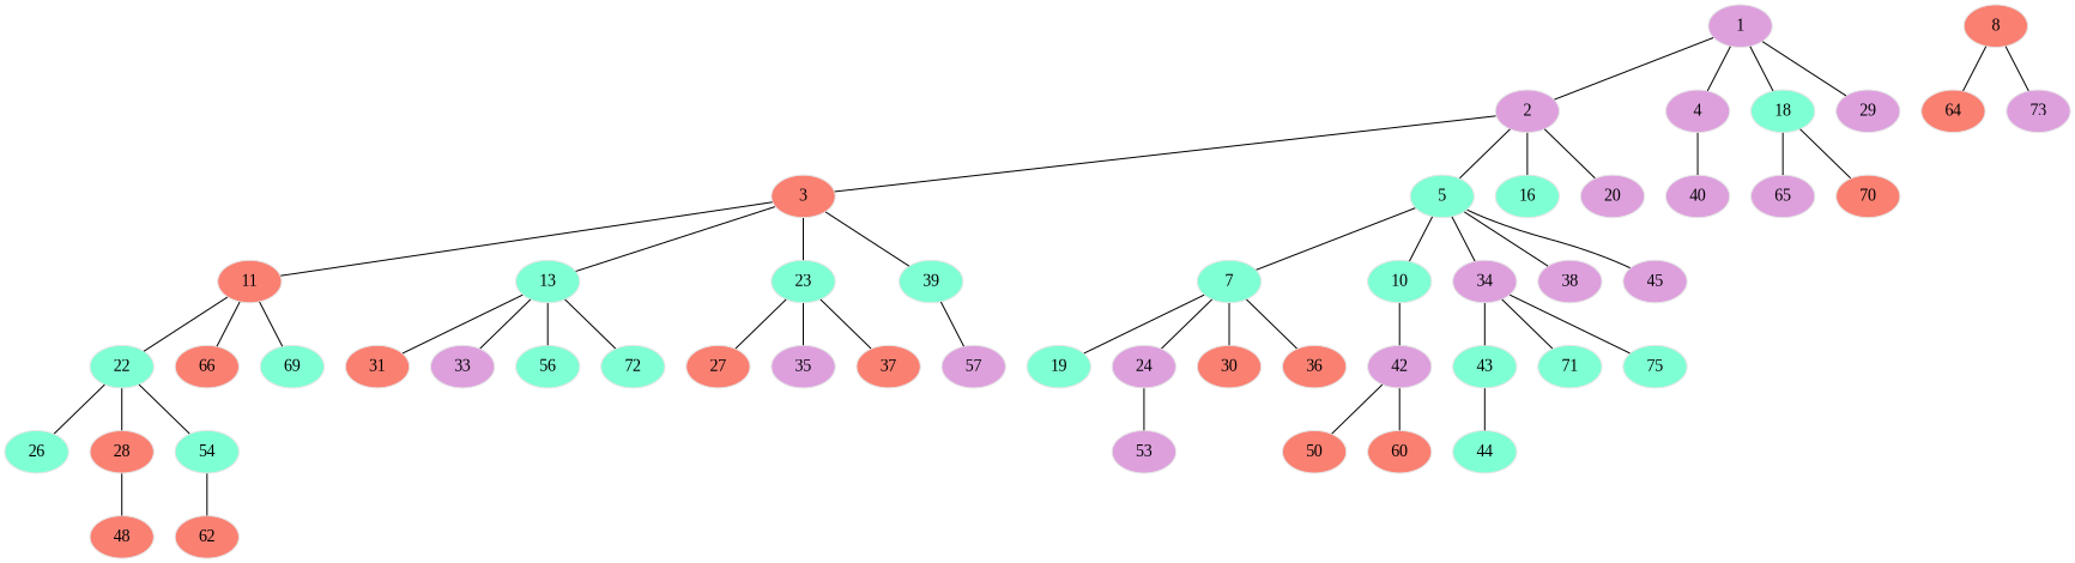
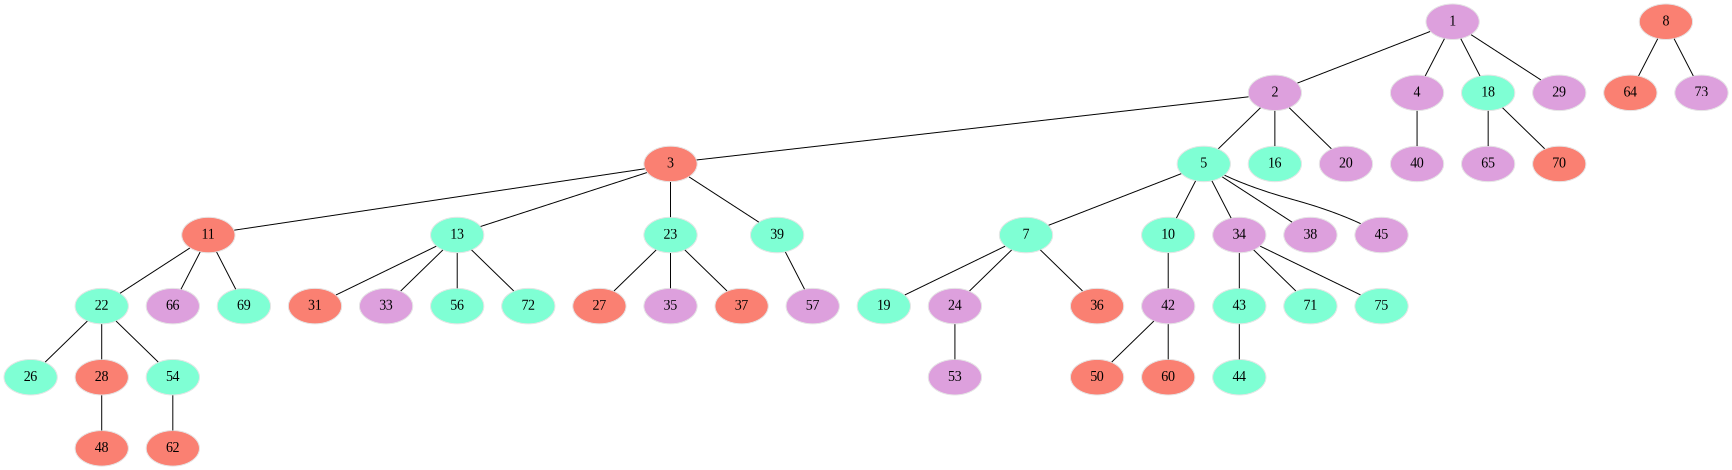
  graph {
    fontname="Liberation Serif"
    node [color=gray90 fillcolor=aquamarine fontname="Liberation Serif" style=filled]
    edge [fontname="Liberation Serif"]
    1 [fillcolor=plum super="+12"]
    2 [fillcolor=plum super="+49"]
    4 [fillcolor=plum super="+6"]
    18 [super="+74"]
    29 [fillcolor=plum]
    3 [fillcolor=salmon super="+9"]
    5 [super="+25"]
    16 [super="+17"]
    20 [fillcolor=plum]
    40 [fillcolor=plum]
    8 [fillcolor=salmon super="+15"]
    64 [fillcolor=salmon]
    73 [fillcolor=plum]
    65 [fillcolor=plum]
    70 [fillcolor=salmon]
    11 [fillcolor=salmon super="+52"]
    13 [super="+21"]
    23 [super="+63"]
    39 [super="+47"]
    7 [super="+14"]
    10
    34 [fillcolor=plum super="+55"]
    38 [fillcolor=plum super="+41"]
    45 [fillcolor=plum]
    22
-   66 [fillcolor=salmon]
+   66 [fillcolor=plum]
    69
    31 [fillcolor=salmon]
    33 [fillcolor=plum super="+61"]
    56
    72
    27 [fillcolor=salmon]
    35 [fillcolor=plum]
    37 [fillcolor=salmon]
    57 [fillcolor=plum]
    19 [super="+46"]
    24 [fillcolor=plum super="+68"]
-   30 [fillcolor=salmon]
    36 [fillcolor=salmon super="+51"]
    42 [fillcolor=plum super="+58"]
    43 [super="+59"]
    71
    75
    53 [fillcolor=plum super="+76"]
    50 [fillcolor=salmon]
    60 [fillcolor=salmon]
    26 [super="+32"]
    28 [fillcolor=salmon]
    54 [super="+67"]
    48 [fillcolor=salmon]
    62 [fillcolor=salmon]
    44
    1 -- 2
    1 -- 4
    1 -- 18
    1 -- 29
    2 -- 3
    2 -- 5
    2 -- 16
    2 -- 20
    4 -- 40
    18 -- 65
    18 -- 70
    3 -- 11
    3 -- 13
    3 -- 23
    3 -- 39
    5 -- 7
    5 -- 10
    5 -- 34
    5 -- 38
    5 -- 45
    8 -- 64
    8 -- 73
    11 -- 22
    11 -- 66
    11 -- 69
    13 -- 31
    13 -- 33
    13 -- 56
    13 -- 72
    23 -- 27
    23 -- 35
    23 -- 37
    39 -- 57
    7 -- 19
    7 -- 24
-   7 -- 30
    7 -- 36
    10 -- 42
    34 -- 43
    34 -- 71
    34 -- 75
    22 -- 26
    22 -- 28
    22 -- 54
    24 -- 53
    42 -- 50
    42 -- 60
    43 -- 44
    28 -- 48
    54 -- 62
  }
